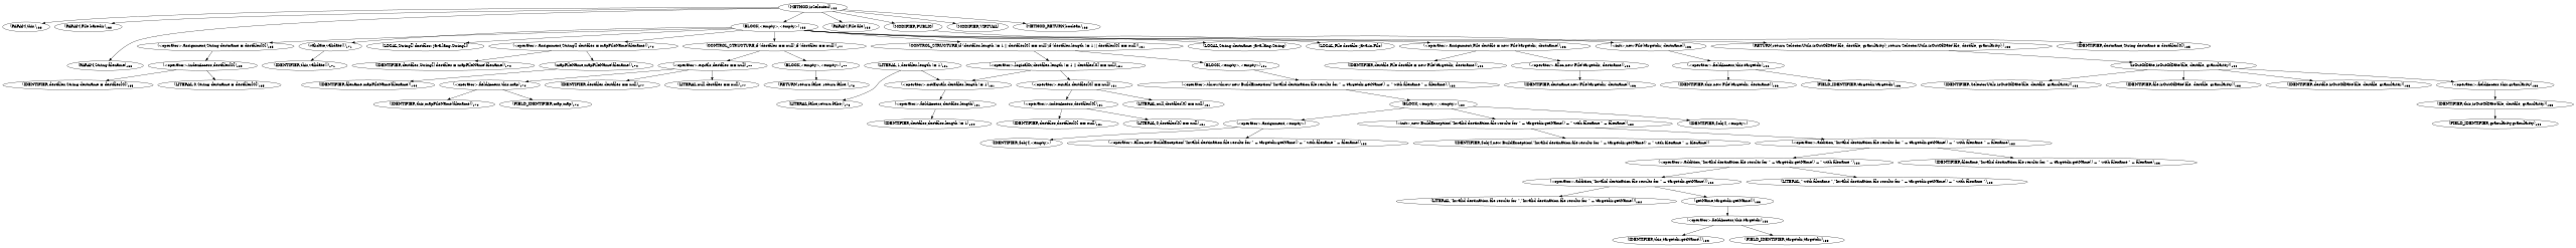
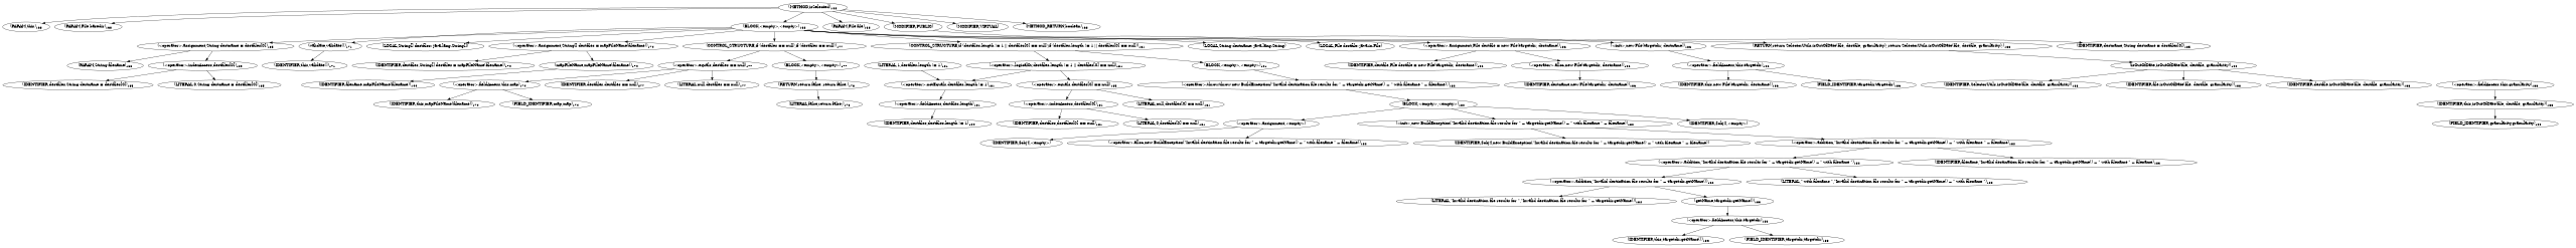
  digraph {
    n1 [label=<(METHOD,isSelected)<SUB>168</SUB>>]
    n2 [label=<(PARAM,this)<SUB>168</SUB>>]
    n3 [label=<(PARAM,File basedir)<SUB>168</SUB>>]
    n4 [label=<(PARAM,String filename)<SUB>168</SUB>>]
    n5 [label=<(PARAM,File file)<SUB>168</SUB>>]
    n6 [label=<(BLOCK,&lt;empty&gt;,&lt;empty&gt;)<SUB>168</SUB>>]
    n7 [label=<(MODIFIER,PUBLIC)>]
    n8 [label=<(MODIFIER,VIRTUAL)>]
    n9 [label=<(METHOD_RETURN,boolean)<SUB>168</SUB>>]
    n10 [label=<(validate,validate())<SUB>171</SUB>>]
    n11 [label=<(LOCAL,String[] destfiles: java.lang.String[])>]
    n12 [label=<(&lt;operator&gt;.assignment,String[] destfiles = mapFileName(filename))<SUB>174</SUB>>]
    n13 [label=<(CONTROL_STRUCTURE,if (destfiles == null),if (destfiles == null))<SUB>177</SUB>>]
    n14 [label=<(CONTROL_STRUCTURE,if (destfiles.length != 1 || destfiles[0] == null),if (destfiles.length != 1 || destfiles[0] == null))<SUB>181</SUB>>]
    n15 [label=<(LOCAL,String destname: java.lang.String)>]
    n16 [label=<(&lt;operator&gt;.assignment,String destname = destfiles[0])<SUB>185</SUB>>]
    n17 [label=<(LOCAL,File destfile: java.io.File)>]
    n18 [label=<(&lt;operator&gt;.assignment,File destfile = new File(targetdir, destname))<SUB>186</SUB>>]
    n19 [label=<(&lt;init&gt;,new File(targetdir, destname))<SUB>186</SUB>>]
    n20 [label=<(RETURN,return SelectorUtils.isOutOfDate(file, destfile, granularity);,return SelectorUtils.isOutOfDate(file, destfile, granularity);)<SUB>188</SUB>>]
    n21 [label=<(IDENTIFIER,destname,String destname = destfiles[0])<SUB>185</SUB>>]
    n22 [label=<(IDENTIFIER,this,validate())<SUB>171</SUB>>]
    n23 [label=<(IDENTIFIER,destfiles,String[] destfiles = mapFileName(filename))<SUB>174</SUB>>]
    n24 [label=<(mapFileName,mapFileName(filename))<SUB>174</SUB>>]
    n25 [label=<(&lt;operator&gt;.equals,destfiles == null)<SUB>177</SUB>>]
    n26 [label=<(BLOCK,&lt;empty&gt;,&lt;empty&gt;)<SUB>177</SUB>>]
    n27 [label=<(&lt;operator&gt;.logicalOr,destfiles.length != 1 || destfiles[0] == null)<SUB>181</SUB>>]
    n28 [label=<(BLOCK,&lt;empty&gt;,&lt;empty&gt;)<SUB>181</SUB>>]
    n29 [label=<(&lt;operator&gt;.indexAccess,destfiles[0])<SUB>185</SUB>>]
    n30 [label=<(IDENTIFIER,destfile,File destfile = new File(targetdir, destname))<SUB>186</SUB>>]
    n31 [label=<(&lt;operator&gt;.alloc,new File(targetdir, destname))<SUB>186</SUB>>]
    n32 [label=<(&lt;operator&gt;.fieldAccess,this.targetdir)<SUB>186</SUB>>]
    n33 [label=<(isOutOfDate,isOutOfDate(file, destfile, granularity))<SUB>188</SUB>>]
    n34 [label=<(IDENTIFIER,filename,mapFileName(filename))<SUB>144</SUB>>]
    n35 [label=<(&lt;operator&gt;.fieldAccess,this.map)<SUB>174</SUB>>]
    n36 [label=<(IDENTIFIER,this,mapFileName(filename))<SUB>174</SUB>>]
    n37 [label=<(FIELD_IDENTIFIER,map,map)<SUB>174</SUB>>]
    n38 [label=<(IDENTIFIER,destfiles,destfiles == null)<SUB>277</SUB>>]
    n39 [label=<(LITERAL,null,destfiles == null)<SUB>177</SUB>>]
    n40 [label=<(RETURN,return false;,return false;)<SUB>178</SUB>>]
    n41 [label=<(LITERAL,false,return false;)<SUB>178</SUB>>]
    n42 [label=<(&lt;operator&gt;.notEquals,destfiles.length != 1)<SUB>181</SUB>>]
-   n43 [label=<(&lt;operator&gt;.equals,destfiles[0] == null)<SUB>181</SUB>>]
+   n43 [label=<(&lt;operator&gt;.equals,destfiles[0] == null)<SUB>185</SUB>>]
    n44 [label=<(&lt;operator&gt;.throw,throw new BuildException(&quot;Invalid destination file results for &quot; + targetdir.getName() + &quot; with filename &quot; + filename);)<SUB>182</SUB>>]
    n45 [label=<(&lt;operator&gt;.fieldAccess,destfiles.length)<SUB>181</SUB>>]
    n46 [label=<(&lt;operator&gt;.indexAccess,destfiles[0])<SUB>181</SUB>>]
    n47 [label=<(LITERAL,null,destfiles[0] == null)<SUB>181</SUB>>]
    n48 [label=<(IDENTIFIER,destfiles,destfiles.length != 1)<SUB>184</SUB>>]
    n49 [label=<(LITERAL,1,destfiles.length != 1)<SUB>181</SUB>>]
    n50 [label=<(IDENTIFIER,destfiles,destfiles[0] == null)<SUB>181</SUB>>]
    n51 [label=<(LITERAL,0,destfiles[0] == null)<SUB>181</SUB>>]
    n52 [label=<(BLOCK,&lt;empty&gt;,&lt;empty&gt;)<SUB>182</SUB>>]
    n53 [label=<(&lt;operator&gt;.assignment,&lt;empty&gt;)>]
    n54 [label=<(&lt;init&gt;,new BuildException(&quot;Invalid destination file results for &quot; + targetdir.getName() + &quot; with filename &quot; + filename))<SUB>182</SUB>>]
    n55 [label=<(IDENTIFIER,$obj4,&lt;empty&gt;)>]
    n56 [label=<(IDENTIFIER,$obj4,&lt;empty&gt;)>]
    n57 [label=<(&lt;operator&gt;.alloc,new BuildException(&quot;Invalid destination file results for &quot; + targetdir.getName() + &quot; with filename &quot; + filename))<SUB>182</SUB>>]
    n58 [label=<(IDENTIFIER,$obj4,new BuildException(&quot;Invalid destination file results for &quot; + targetdir.getName() + &quot; with filename &quot; + filename))>]
    n59 [label=<(&lt;operator&gt;.addition,&quot;Invalid destination file results for &quot; + targetdir.getName() + &quot; with filename &quot; + filename)<SUB>182</SUB>>]
    n60 [label=<(&lt;operator&gt;.addition,&quot;Invalid destination file results for &quot; + targetdir.getName() + &quot; with filename &quot;)<SUB>182</SUB>>]
    n61 [label=<(IDENTIFIER,filename,&quot;Invalid destination file results for &quot; + targetdir.getName() + &quot; with filename &quot; + filename)<SUB>183</SUB>>]
    n62 [label=<(&lt;operator&gt;.addition,&quot;Invalid destination file results for &quot; + targetdir.getName())<SUB>182</SUB>>]
    n63 [label=<(LITERAL,&quot; with filename &quot;,&quot;Invalid destination file results for &quot; + targetdir.getName() + &quot; with filename &quot;)<SUB>183</SUB>>]
    n64 [label=<(LITERAL,&quot;Invalid destination file results for &quot;,&quot;Invalid destination file results for &quot; + targetdir.getName())<SUB>182</SUB>>]
    n65 [label=<(getName,targetdir.getName())<SUB>183</SUB>>]
    n66 [label=<(&lt;operator&gt;.fieldAccess,this.targetdir)<SUB>183</SUB>>]
    n67 [label=<(IDENTIFIER,this,targetdir.getName())<SUB>183</SUB>>]
    n68 [label=<(FIELD_IDENTIFIER,targetdir,targetdir)<SUB>183</SUB>>]
    n69 [label=<(IDENTIFIER,destfiles,String destname = destfiles[0])<SUB>185</SUB>>]
    n70 [label=<(LITERAL,0,String destname = destfiles[0])<SUB>185</SUB>>]
    n71 [label=<(IDENTIFIER,destname,new File(targetdir, destname))<SUB>186</SUB>>]
    n72 [label=<(IDENTIFIER,this,new File(targetdir, destname))<SUB>186</SUB>>]
    n73 [label=<(FIELD_IDENTIFIER,targetdir,targetdir)<SUB>186</SUB>>]
    n74 [label=<(IDENTIFIER,SelectorUtils,isOutOfDate(file, destfile, granularity))<SUB>188</SUB>>]
    n75 [label=<(IDENTIFIER,file,isOutOfDate(file, destfile, granularity))<SUB>188</SUB>>]
    n76 [label=<(IDENTIFIER,destfile,isOutOfDate(file, destfile, granularity))<SUB>188</SUB>>]
    n77 [label=<(&lt;operator&gt;.fieldAccess,this.granularity)<SUB>188</SUB>>]
    n78 [label=<(IDENTIFIER,this,isOutOfDate(file, destfile, granularity))<SUB>188</SUB>>]
    n79 [label=<(FIELD_IDENTIFIER,granularity,granularity)<SUB>188</SUB>>]
    n1 -> n2
    n1 -> n3
-   n1 -> n4
+   n16 -> n4
    n1 -> n5
    n1 -> n6
    n1 -> n7
    n1 -> n8
    n1 -> n9
    n6 -> n10
    n6 -> n11
    n6 -> n12
    n6 -> n13
    n6 -> n14
    n6 -> n15
    n6 -> n16
    n6 -> n17
    n6 -> n18
    n6 -> n19
    n6 -> n20
    n7 -> n21
    n10 -> n22
    n12 -> n23
    n12 -> n24
    n13 -> n25
    n13 -> n26
    n14 -> n27
    n14 -> n28
    n16 -> n29
    n18 -> n30
    n18 -> n31
    n19 -> n32
    n20 -> n33
    n24 -> n34
    n25 -> n35
    n25 -> n38
    n25 -> n39
    n26 -> n40
    n27 -> n42
    n27 -> n43
    n28 -> n44
    n29 -> n69
    n29 -> n70
    n31 -> n71
    n32 -> n72
    n32 -> n73
    n33 -> n74
    n33 -> n75
    n33 -> n76
-   n33 -> n77
    n35 -> n36
    n35 -> n37
-   n49 -> n41
+   n40 -> n41
    n42 -> n45
    n43 -> n46
    n43 -> n47
    n44 -> n52
    n45 -> n48
    n46 -> n50
    n46 -> n51
    n49 -> n42
    n52 -> n53
    n52 -> n54
    n52 -> n55
    n53 -> n56
    n53 -> n57
    n54 -> n58
    n54 -> n59
    n59 -> n60
    n59 -> n61
    n60 -> n62
    n60 -> n63
    n62 -> n64
    n62 -> n65
    n65 -> n66
    n66 -> n67
    n66 -> n68
    n77 -> n78
    n78 -> n79
  }
